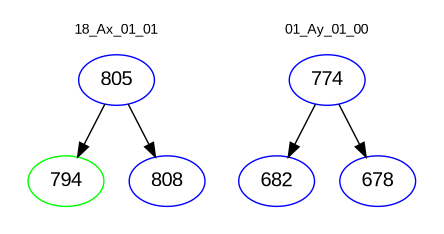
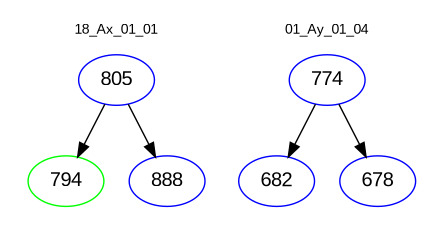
  digraph {
    fontname="Liberation Sans"
    node [color=blue fontname="Liberation Sans"]
    edge [color=black fontname="Liberation Sans"]
    n1 [label=805]
    n2 [color=green label=794]
-   n3 [label=808]
+   n3 [label=888]
    n4 [label=774]
    n5 [label=682]
    n6 [label=678]
    subgraph cluster_1 {
      color=white
      fontsize=10
      label="18_Ax_01_01"
      n1
      n2
      n3
    }
    subgraph cluster_2 {
      color=white
      fontsize=10
-     label="01_Ay_01_00"
+     label="01_Ay_01_04"
      n4
      n5
      n6
    }
    n1 -> n2
    n1 -> n3
    n4 -> n5
    n4 -> n6
  }
